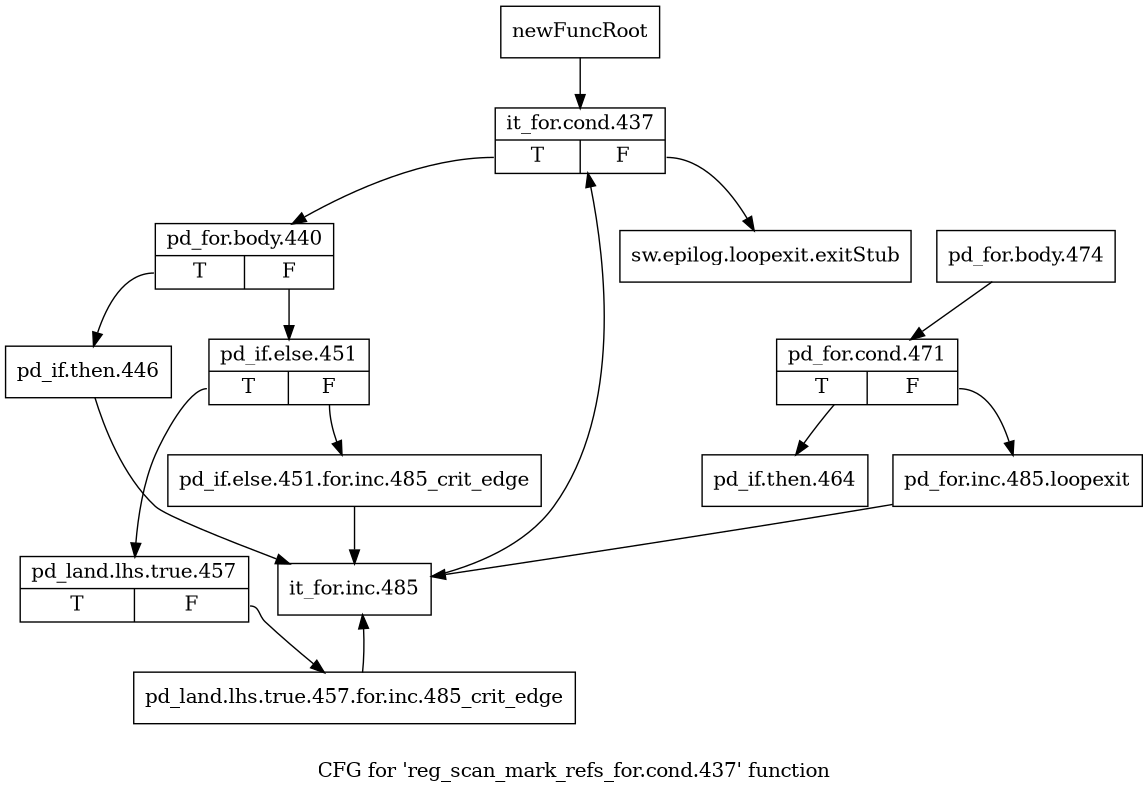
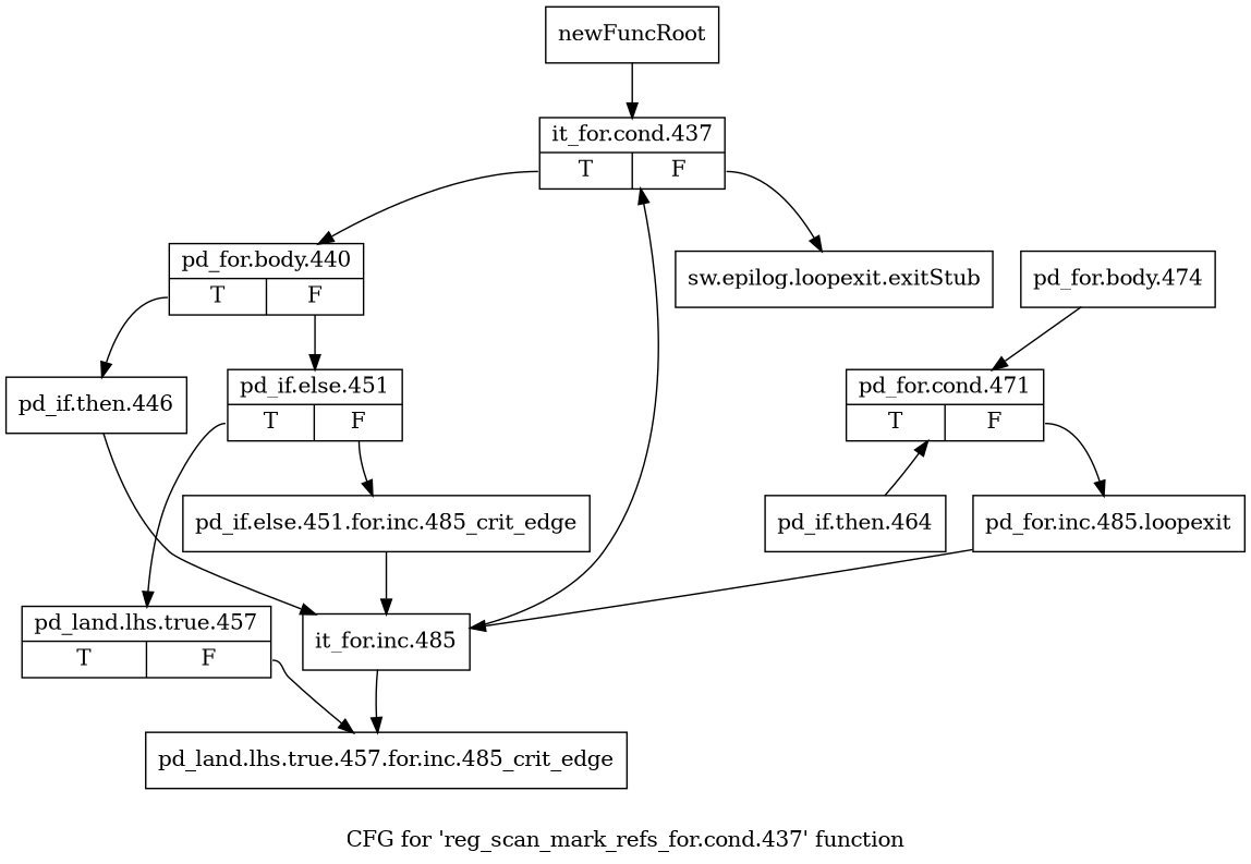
  digraph {
    label="CFG for 'reg_scan_mark_refs_for.cond.437' function"
    node [shape=record]
    n1 [label="{newFuncRoot}"]
    n2 [label="{it_for.cond.437|{<s0>T|<s1>F}}"]
    n3 [label="{sw.epilog.loopexit.exitStub}"]
    n4 [label="{pd_for.body.440|{<s0>T|<s1>F}}"]
    n5 [label="{pd_if.then.446}"]
    n6 [label="{pd_if.else.451|{<s0>T|<s1>F}}"]
    n7 [label="{it_for.inc.485}"]
    n8 [label="{pd_land.lhs.true.457|{<s0>T|<s1>F}}"]
    n9 [label="{pd_if.else.451.for.inc.485_crit_edge}"]
    n10 [label="{pd_land.lhs.true.457.for.inc.485_crit_edge}"]
    n11 [label="{pd_if.then.464}"]
    n12 [label="{pd_for.cond.471|{<s0>T|<s1>F}}"]
    n13 [label="{pd_for.inc.485.loopexit}"]
    n14 [label="{pd_for.body.474}"]
    n1 -> n2
    n2 -> n3 [tailport=s1]
    n2 -> n4 [tailport=s0]
    n4 -> n5 [tailport=s0]
    n4 -> n6 [tailport=s1]
    n5 -> n7
    n6 -> n8 [tailport=s0]
    n6 -> n9 [tailport=s1]
    n7 -> n2
    n8 -> n10 [tailport=s1]
    n9 -> n7
-   n10 -> n7
-   n12 -> n11
+   n7 -> n10
+   n11 -> n12
    n12 -> n13 [tailport=s1]
    n13 -> n7
    n14 -> n12
  }
